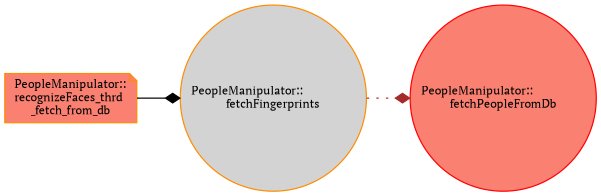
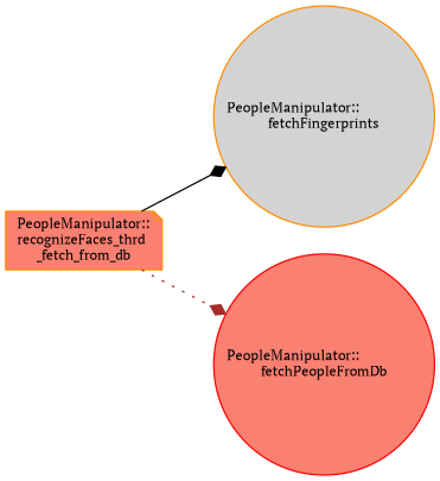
  digraph {
    fontname="PT Serif"
    rankdir=LR
    node [color=darkorange fillcolor=salmon fontname="PT Serif" fontsize=10 shape=circle style=filled]
    edge [arrowhead=diamond fontname="PT Serif" fontsize=10 labelfontname=Helvetica labelfontsize=10]
    n1 [fontcolor=black height=0.2 label="PeopleManipulator::\lrecognizeFaces_thrd\l_fetch_from_db" shape=note width=0.4]
    n2 [fillcolor=lightgrey height=0.2 label="PeopleManipulator::\lfetchFingerprints" width=0.4]
    n3 [color=red height=0.2 label="PeopleManipulator::\lfetchPeopleFromDb" width=0.4]
    n1 -> n2 [color=black style=solid]
-   n2 -> n3 [color=brown style=dotted]
+   n1 -> n3 [color=brown style=dotted]
  }
